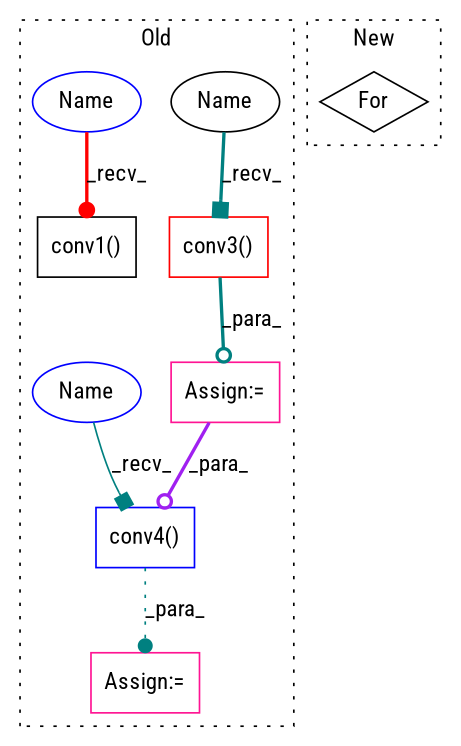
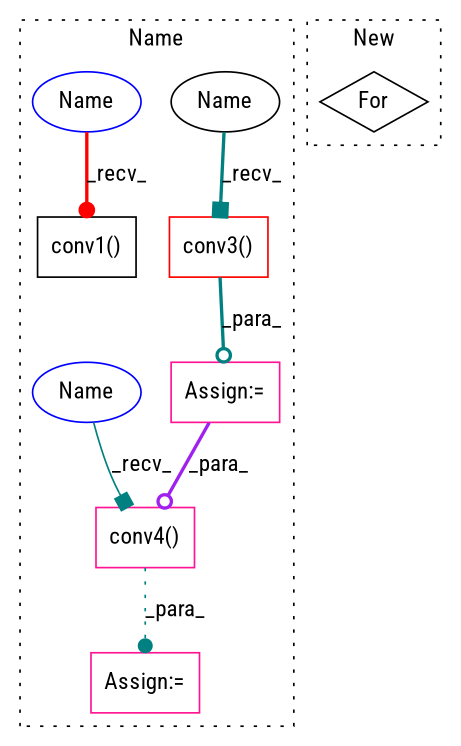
  digraph {
    fontname="Roboto Condensed"
    node [a=75 color=deeppink fontname="Roboto Condensed" l="11,1" shape=box]
    edge [arrowhead=dot color=teal fontname="Roboto Condensed" style=bold]
-   n1 [color=blue label="conv4()" s="4202,4220"]
+   n1 [label="conv4()" s="4202,4220"]
    n2 [a=68 l=3 label="Assign:=" s=4199]
    n3 [color=black label="conv1()" s="4094,4106"]
    n4 [color=red label="conv3()" s="4164,4182"]
    n5 [a=68 l=3 label="Assign:=" s=4161]
    n6 [a=87 color=black l=4 label=Name s=4164 shape=ellipse]
    n7 [a=87 color=blue l=4 label=Name s=4094 shape=ellipse]
    n8 [a=87 color=blue l=4 label=Name s=4202 shape=ellipse]
    n9 [a=107 color=black l="4,14" label=For s="3689,3729" shape=diamond]
    subgraph cluster_1 {
-     label=Old
+     label=Name
      style=dotted
      n1
      n2
      n3
      n4
      n5
      n6
      n7
      n8
    }
    subgraph cluster_2 {
      label=New
      style=dotted
      n9
    }
    n1 -> n2 [label=_para_ style=dotted]
    n4 -> n5 [arrowhead=odot label=_para_]
    n5 -> n1 [arrowhead=odot color=purple label=_para_]
    n6 -> n4 [arrowhead=box label=_recv_]
    n7 -> n3 [color=red label=_recv_]
    n8 -> n1 [arrowhead=box label=_recv_ style=solid]
  }
